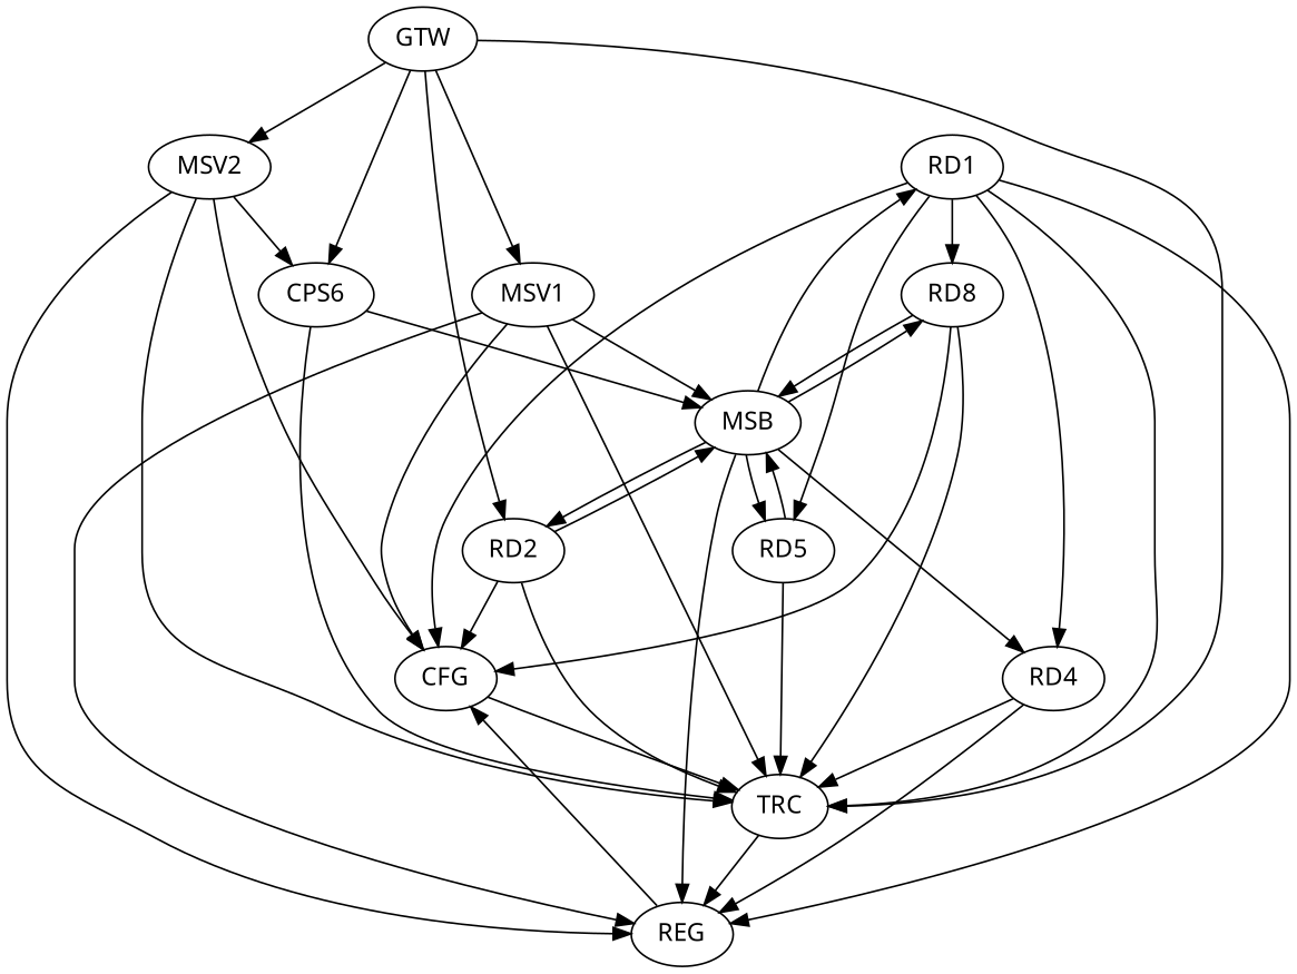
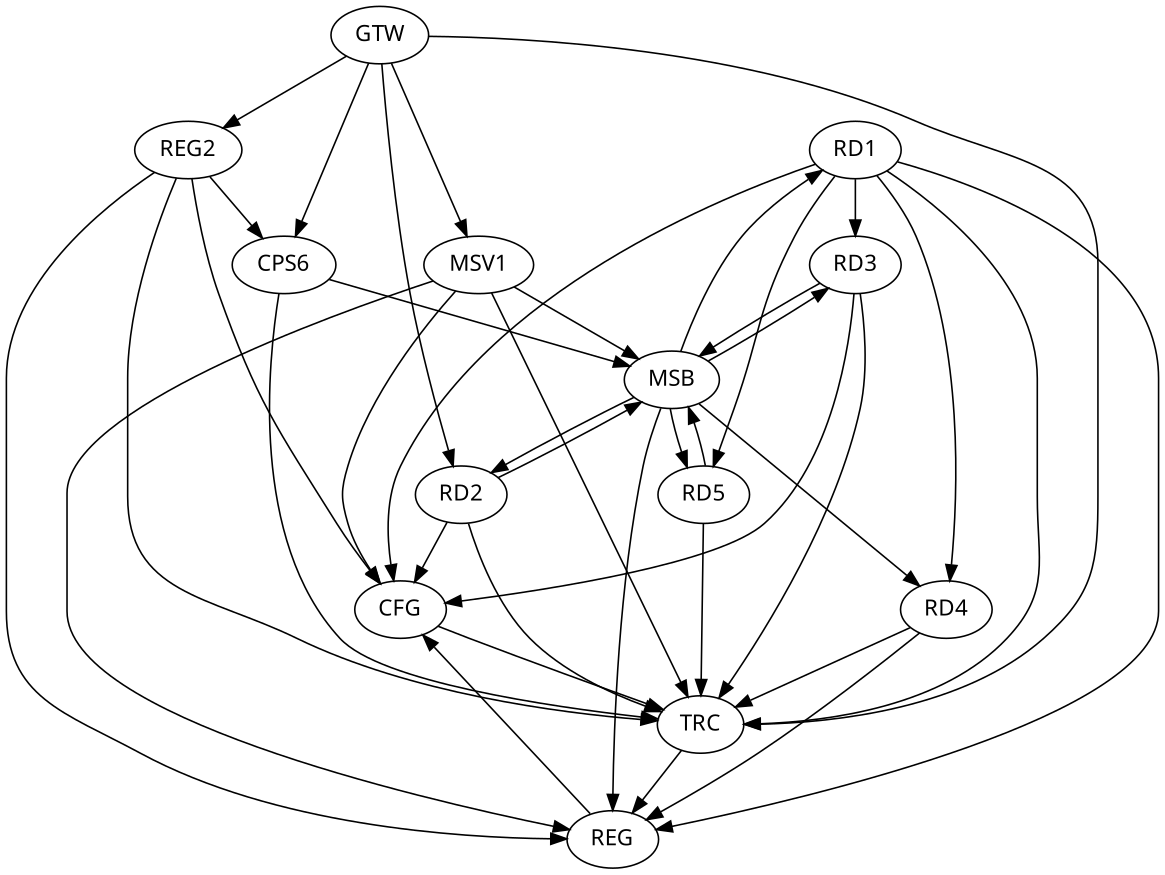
  strict digraph {
    fontname="Noto Sans"
    node [fontname="Noto Sans"]
    edge [fontname="Noto Sans"]
    n1 [label=RD1]
-   n2 [label=RD8]
+   n2 [label=RD3]
    n3 [label=RD4]
    n4 [label=RD5]
    n5 [label=REG]
    n6 [label=CFG]
    n7 [label=TRC]
    n8 [label=RD2]
    n9 [label=MSB]
    n10 [label=CPS6]
    n11 [label=GTW]
    n12 [label=MSV1]
-   n13 [label=MSV2]
+   n13 [label=REG2]
    n1 -> n2
    n1 -> n3
    n1 -> n4
    n1 -> n5
    n1 -> n6
    n1 -> n7
    n2 -> n6
    n2 -> n7
    n2 -> n9
    n3 -> n5
    n3 -> n7
    n4 -> n7
    n4 -> n9
    n5 -> n6
    n6 -> n7
    n7 -> n5
    n8 -> n6
    n8 -> n7
    n8 -> n9
    n9 -> n1
    n9 -> n2
    n9 -> n3
    n9 -> n4
    n9 -> n5
    n9 -> n8
    n10 -> n7
    n10 -> n9
    n11 -> n7
    n11 -> n8
    n11 -> n10
    n11 -> n12
    n11 -> n13
    n12 -> n5
    n12 -> n6
    n12 -> n7
    n12 -> n9
    n13 -> n5
    n13 -> n6
    n13 -> n7
    n13 -> n10
  }
